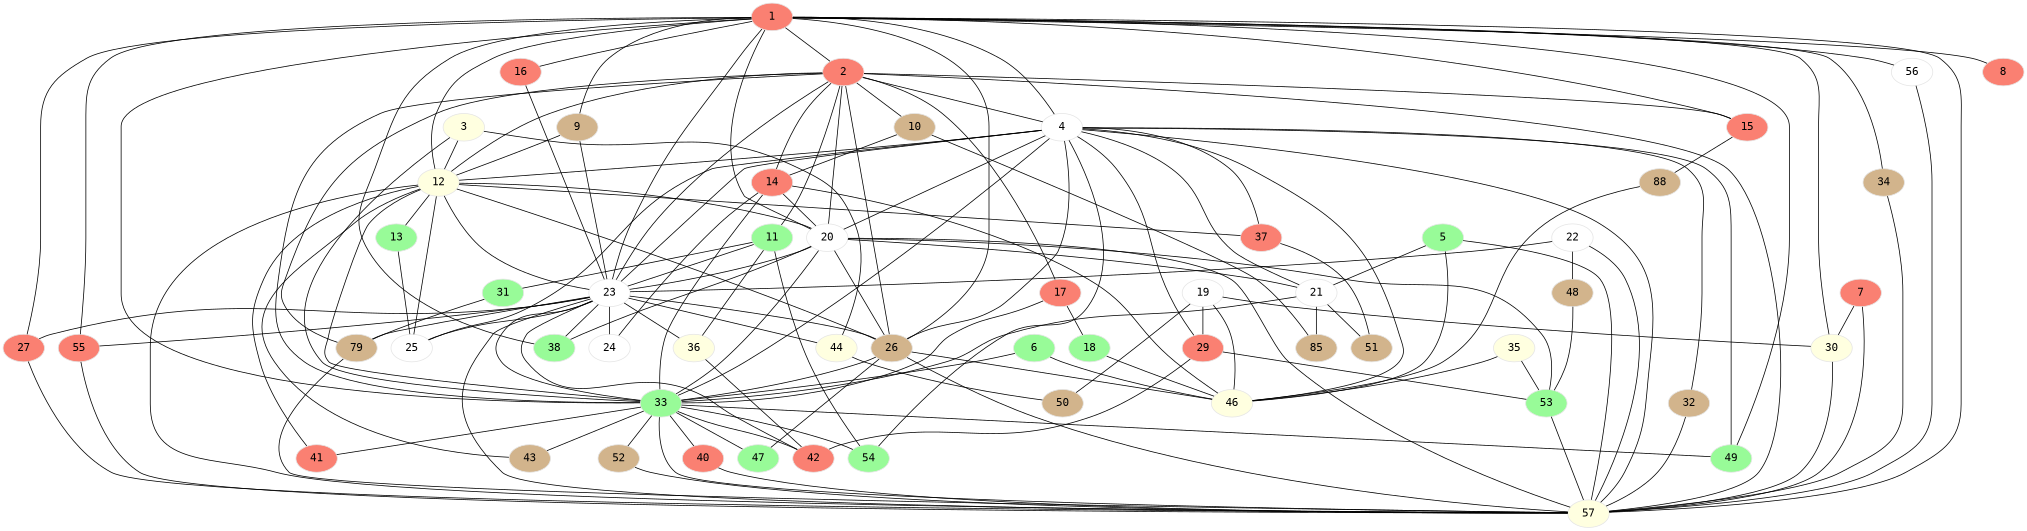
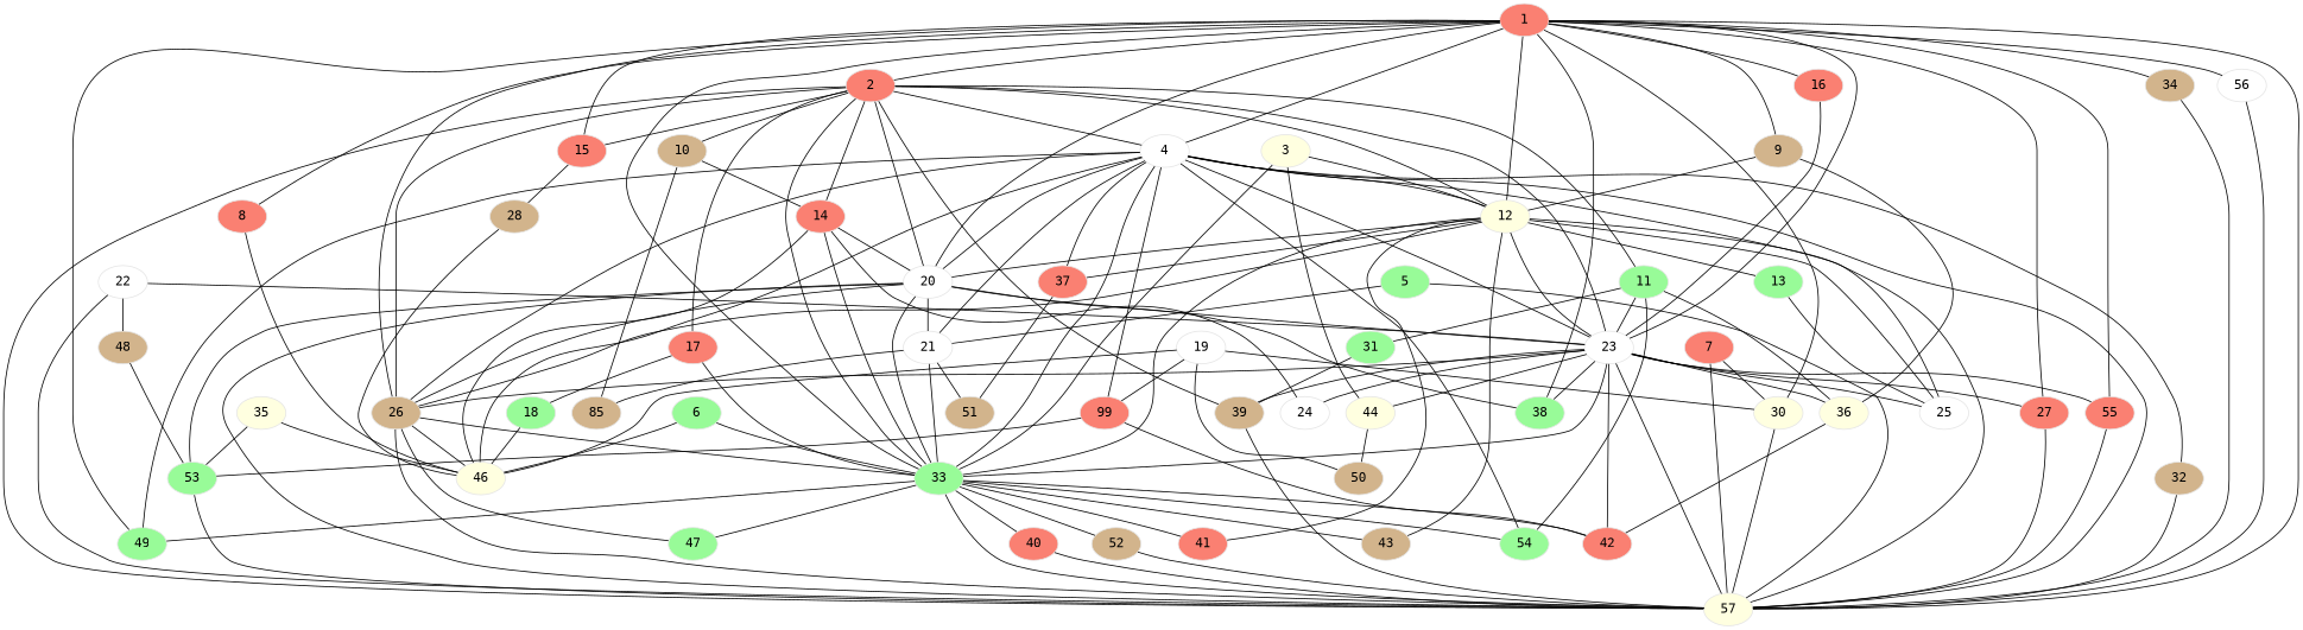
  graph {
    fontname="DejaVu Sans Mono"
    node [color=gray90 fillcolor=salmon fontname="DejaVu Sans Mono" style=filled]
    edge [fontname="DejaVu Sans Mono" weight=1.0]
    1
    2
    4 [fillcolor=white]
    8
    9 [fillcolor=tan]
    12 [fillcolor=lightyellow]
    15
    16
    20 [fillcolor=white]
    23 [fillcolor=white]
    26 [fillcolor=tan]
    27
    30 [fillcolor=lightyellow]
    33 [fillcolor=palegreen]
    34 [fillcolor=tan]
    38 [fillcolor=palegreen]
    55
    56 [fillcolor=white]
    57 [fillcolor=lightyellow]
    49 [fillcolor=palegreen]
    10 [fillcolor=tan]
    11 [fillcolor=palegreen]
    14
    17
-   39 [fillcolor=tan label=79]
+   39 [fillcolor=tan]
    21 [fillcolor=white]
    25 [fillcolor=white]
-   29
+   29 [label=99]
    32 [fillcolor=tan]
    37
    46 [fillcolor=lightyellow]
    54 [fillcolor=palegreen]
    13 [fillcolor=palegreen]
    41
    43 [fillcolor=tan]
-   28 [fillcolor=tan label=88]
+   28 [fillcolor=tan]
    53 [fillcolor=palegreen]
    44 [fillcolor=lightyellow]
    36 [fillcolor=lightyellow]
    24 [fillcolor=white]
    42
    47 [fillcolor=palegreen]
    40
    52 [fillcolor=tan]
    n45 [fillcolor=tan label=85]
    31 [fillcolor=palegreen]
    18 [fillcolor=palegreen]
    3 [fillcolor=lightyellow]
    50 [fillcolor=tan]
    51 [fillcolor=tan]
    5 [fillcolor=palegreen]
    6 [fillcolor=palegreen]
    7
    19 [fillcolor=white]
    22 [fillcolor=white]
    48 [fillcolor=tan]
    35 [fillcolor=lightyellow]
    1 -- 2 [weight=2.0]
    1 -- 4 [weight=2.0]
    1 -- 8
    1 -- 9
    1 -- 12 [weight=3.0]
    1 -- 15
    1 -- 16
    1 -- 20 [weight=2.0]
    1 -- 23 [weight=3.0]
    1 -- 26 [weight=2.0]
    1 -- 27
    1 -- 30 [weight=2.0]
    1 -- 33 [weight=2.0]
    1 -- 34
    1 -- 38
    1 -- 55
    1 -- 56
    1 -- 57 [weight=2.0]
    1 -- 49
    2 -- 4
    2 -- 12
    2 -- 15
    2 -- 20 [weight=2.0]
    2 -- 23
    2 -- 26
    2 -- 33
    2 -- 57 [weight=2.0]
    2 -- 10
    2 -- 11
    2 -- 14
    2 -- 17
    2 -- 39
    4 -- 12
    4 -- 20
    4 -- 23
    4 -- 26
    4 -- 33 [weight=2.0]
    4 -- 57
    4 -- 49
    4 -- 21
    4 -- 25
    4 -- 29
    4 -- 32
    4 -- 37
    4 -- 46
    4 -- 54
-   5 -- 46
+   8 -- 46
    9 -- 12
-   9 -- 23
+   9 -- 36
    12 -- 20
    12 -- 23
    12 -- 26
    12 -- 33
    12 -- 57
    12 -- 25
    12 -- 37
    12 -- 13
    12 -- 41
    12 -- 43
    15 -- 28
    16 -- 23
    20 -- 23
    20 -- 26
    20 -- 33 [weight=2.0]
    20 -- 38
    20 -- 57
    20 -- 21
    20 -- 53
    23 -- 26 [weight=2.0]
    23 -- 27
    23 -- 33
    23 -- 38
    23 -- 55
    23 -- 57
    23 -- 39
    23 -- 25
    23 -- 44
    23 -- 36
    23 -- 24
    23 -- 42
    26 -- 33
    26 -- 57
    26 -- 46
    26 -- 47
    27 -- 57
    30 -- 57
    33 -- 57
    33 -- 49
    33 -- 54
    33 -- 41
    33 -- 43
    33 -- 42
    33 -- 47
    33 -- 40
    33 -- 52
    34 -- 57
    55 -- 57
    56 -- 57
    10 -- 14
    10 -- n45
    11 -- 23 [weight=2.0]
    11 -- 54
    11 -- 36
    11 -- 31
    14 -- 20
    14 -- 33
    14 -- 46
    14 -- 24
    17 -- 33
    17 -- 18
    39 -- 57
    21 -- 33
    21 -- n45
    21 -- 51
    29 -- 53
    29 -- 42
    32 -- 57
    37 -- 51
    13 -- 25
    28 -- 46
    53 -- 57
    44 -- 50
    36 -- 42
    40 -- 57
    52 -- 57
    31 -- 39
    18 -- 46
    3 -- 12
    3 -- 33
    3 -- 44
    5 -- 57
    5 -- 21
    6 -- 33
    6 -- 46
    7 -- 30
    7 -- 57
    19 -- 30
    19 -- 29
    19 -- 46
    19 -- 50
    22 -- 23
    22 -- 57
    22 -- 48
    48 -- 53
    35 -- 46
    35 -- 53
  }
